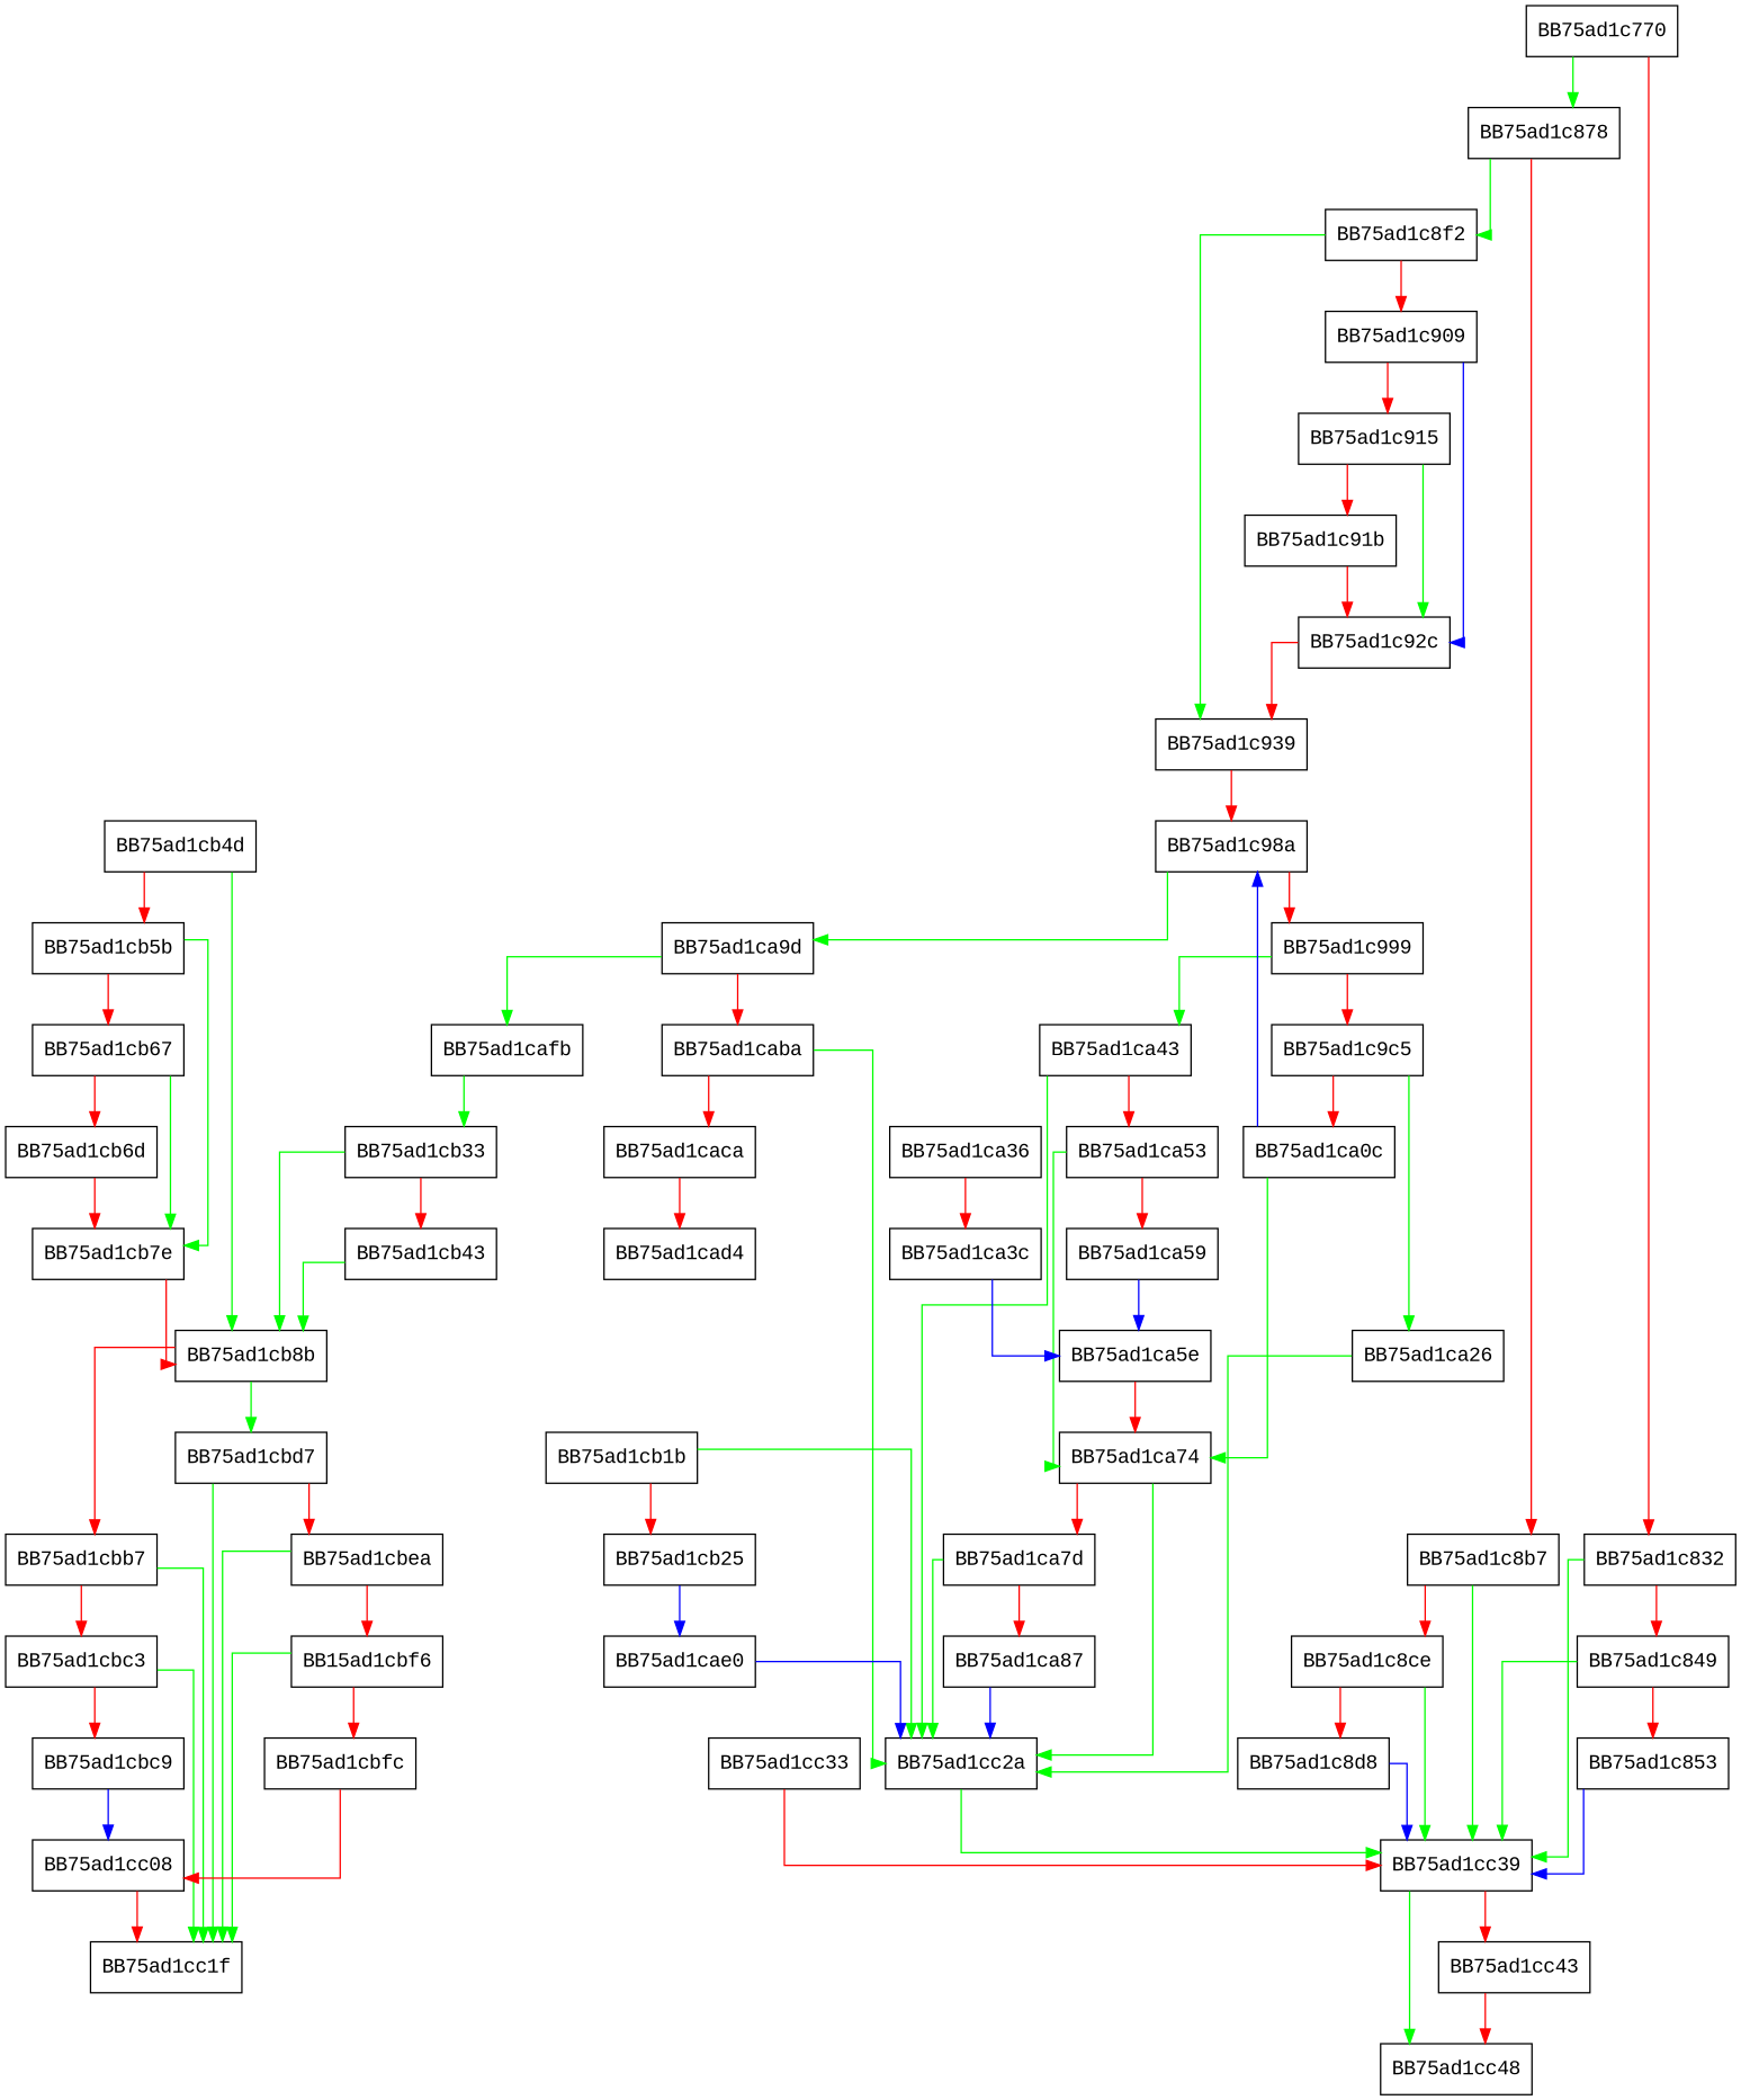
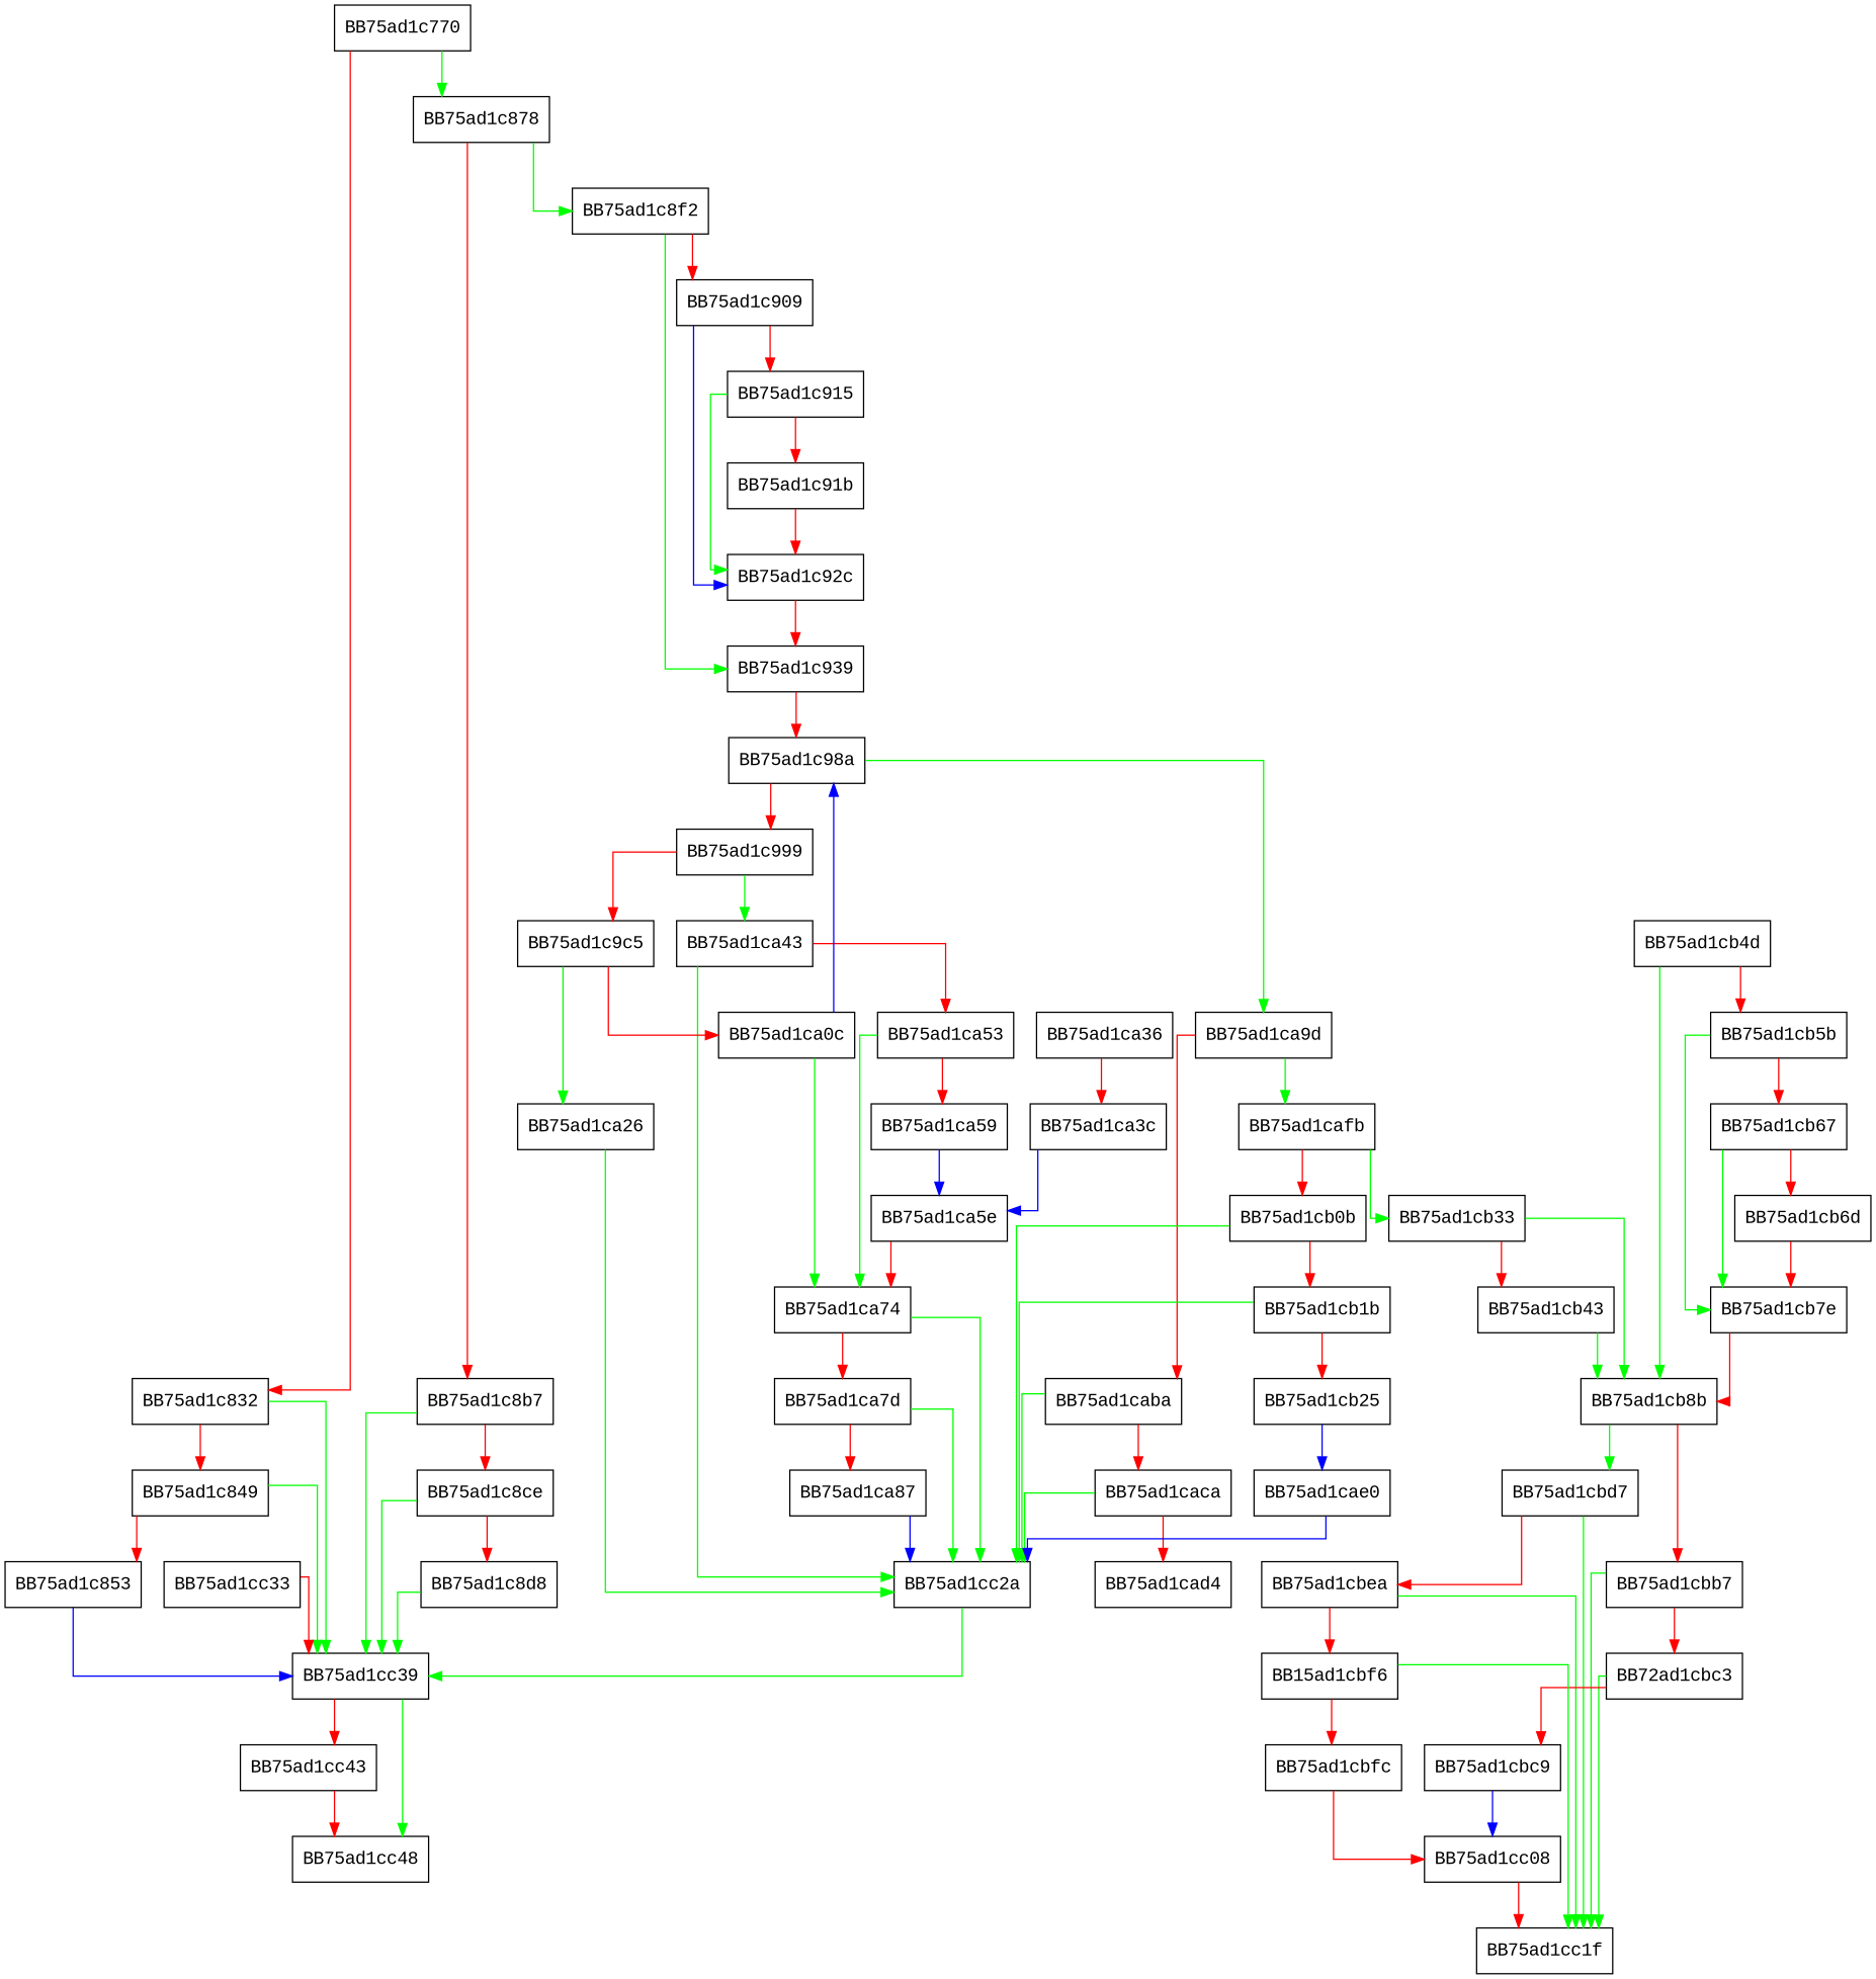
  digraph {
    fontname="Liberation Mono"
    splines=ortho
    node [fontname="Liberation Mono" shape=box]
    edge [color=red fontname="Liberation Mono"]
    BB75ad1c770
    BB75ad1c878
    BB75ad1c832
    BB75ad1c8f2
    BB75ad1c8b7
    BB75ad1cc39
    BB75ad1c849
    BB75ad1c939
    BB75ad1c909
    BB75ad1c8ce
    BB75ad1cc48
    BB75ad1cc43
    BB75ad1c853
    BB75ad1c98a
    BB75ad1c92c
    BB75ad1c915
    BB75ad1c8d8
    BB75ad1ca9d
    BB75ad1c999
    BB75ad1c91b
    BB75ad1cafb
    BB75ad1caba
    BB75ad1ca43
    BB75ad1c9c5
    BB75ad1cb33
+   BB75ad1cb0b
    BB75ad1cc2a
    BB75ad1caca
    BB75ad1ca53
    BB75ad1ca26
    BB75ad1ca0c
    BB75ad1ca74
    BB75ad1ca59
    BB75ad1ca36
    BB75ad1ca3c
    BB75ad1cc33
    BB75ad1ca7d
    BB75ad1ca5e
    BB75ad1ca87
    BB75ad1cb8b
    BB75ad1cb43
    BB75ad1cb1b
    BB75ad1cad4
    BB75ad1cae0
    BB75ad1cbd7
    BB75ad1cbb7
    BB75ad1cb25
    BB75ad1cc1f
    BB75ad1cbea
-   BB75ad1cbc3
+   BB75ad1cbc3 [label=BB72ad1cbc3]
    BB75ad1cb4d
    BB75ad1cb5b
    BB75ad1cb7e
    BB75ad1cb67
    BB75ad1cb6d
    n56 [label=BB15ad1cbf6]
    BB75ad1cbc9
    BB75ad1cc08
    BB75ad1cbfc
    BB75ad1c770 -> BB75ad1c878 [color=green]
    BB75ad1c770 -> BB75ad1c832
    BB75ad1c878 -> BB75ad1c8f2 [color=green]
    BB75ad1c878 -> BB75ad1c8b7
    BB75ad1c832 -> BB75ad1cc39 [color=green]
    BB75ad1c832 -> BB75ad1c849
    BB75ad1c8f2 -> BB75ad1c939 [color=green]
    BB75ad1c8f2 -> BB75ad1c909
    BB75ad1c8b7 -> BB75ad1cc39 [color=green]
    BB75ad1c8b7 -> BB75ad1c8ce
    BB75ad1cc39 -> BB75ad1cc48 [color=green]
    BB75ad1cc39 -> BB75ad1cc43
    BB75ad1c849 -> BB75ad1cc39 [color=green]
    BB75ad1c849 -> BB75ad1c853
    BB75ad1c939 -> BB75ad1c98a
    BB75ad1c909 -> BB75ad1c92c [color=blue]
    BB75ad1c909 -> BB75ad1c915
    BB75ad1c8ce -> BB75ad1cc39 [color=green]
    BB75ad1c8ce -> BB75ad1c8d8
    BB75ad1cc43 -> BB75ad1cc48
    BB75ad1c853 -> BB75ad1cc39 [color=blue]
    BB75ad1c98a -> BB75ad1ca9d [color=green]
    BB75ad1c98a -> BB75ad1c999
    BB75ad1c92c -> BB75ad1c939
    BB75ad1c915 -> BB75ad1c92c [color=green]
    BB75ad1c915 -> BB75ad1c91b
-   BB75ad1c8d8 -> BB75ad1cc39 [color=blue]
+   BB75ad1c8d8 -> BB75ad1cc39 [color=green]
    BB75ad1ca9d -> BB75ad1cafb [color=green]
    BB75ad1ca9d -> BB75ad1caba
    BB75ad1c999 -> BB75ad1ca43 [color=green]
    BB75ad1c999 -> BB75ad1c9c5
    BB75ad1c91b -> BB75ad1c92c
    BB75ad1cafb -> BB75ad1cb33 [color=green]
+   BB75ad1cafb -> BB75ad1cb0b
    BB75ad1caba -> BB75ad1cc2a [color=green]
    BB75ad1caba -> BB75ad1caca
    BB75ad1ca43 -> BB75ad1cc2a [color=green]
    BB75ad1ca43 -> BB75ad1ca53
    BB75ad1c9c5 -> BB75ad1ca26 [color=green]
    BB75ad1c9c5 -> BB75ad1ca0c
    BB75ad1cb33 -> BB75ad1cb8b [color=green]
    BB75ad1cb33 -> BB75ad1cb43
+   BB75ad1cb0b -> BB75ad1cc2a [color=green]
+   BB75ad1cb0b -> BB75ad1cb1b
    BB75ad1cc2a -> BB75ad1cc39 [color=green]
+   BB75ad1caca -> BB75ad1cc2a [color=green]
    BB75ad1caca -> BB75ad1cad4
    BB75ad1ca53 -> BB75ad1ca74 [color=green]
    BB75ad1ca53 -> BB75ad1ca59
    BB75ad1ca26 -> BB75ad1cc2a [color=green]
    BB75ad1ca0c -> BB75ad1c98a [color=blue]
    BB75ad1ca0c -> BB75ad1ca74 [color=green]
    BB75ad1ca74 -> BB75ad1cc2a [color=green]
    BB75ad1ca74 -> BB75ad1ca7d
    BB75ad1ca59 -> BB75ad1ca5e [color=blue]
    BB75ad1ca36 -> BB75ad1ca3c
    BB75ad1ca3c -> BB75ad1ca5e [color=blue]
    BB75ad1cc33 -> BB75ad1cc39
    BB75ad1ca7d -> BB75ad1cc2a [color=green]
    BB75ad1ca7d -> BB75ad1ca87
    BB75ad1ca5e -> BB75ad1ca74
    BB75ad1ca87 -> BB75ad1cc2a [color=blue]
    BB75ad1cb8b -> BB75ad1cbd7 [color=green]
    BB75ad1cb8b -> BB75ad1cbb7
    BB75ad1cb43 -> BB75ad1cb8b [color=green]
    BB75ad1cb1b -> BB75ad1cc2a [color=green]
    BB75ad1cb1b -> BB75ad1cb25
    BB75ad1cae0 -> BB75ad1cc2a [color=blue]
    BB75ad1cbd7 -> BB75ad1cc1f [color=green]
    BB75ad1cbd7 -> BB75ad1cbea
    BB75ad1cbb7 -> BB75ad1cc1f [color=green]
    BB75ad1cbb7 -> BB75ad1cbc3
    BB75ad1cb25 -> BB75ad1cae0 [color=blue]
    BB75ad1cbea -> BB75ad1cc1f [color=green]
    BB75ad1cbea -> n56
    BB75ad1cbc3 -> BB75ad1cc1f [color=green]
    BB75ad1cbc3 -> BB75ad1cbc9
    BB75ad1cb4d -> BB75ad1cb8b [color=green]
    BB75ad1cb4d -> BB75ad1cb5b
    BB75ad1cb5b -> BB75ad1cb7e [color=green]
    BB75ad1cb5b -> BB75ad1cb67
    BB75ad1cb7e -> BB75ad1cb8b
    BB75ad1cb67 -> BB75ad1cb7e [color=green]
    BB75ad1cb67 -> BB75ad1cb6d
    BB75ad1cb6d -> BB75ad1cb7e
    n56 -> BB75ad1cc1f [color=green]
    n56 -> BB75ad1cbfc
    BB75ad1cbc9 -> BB75ad1cc08 [color=blue]
    BB75ad1cc08 -> BB75ad1cc1f
    BB75ad1cbfc -> BB75ad1cc08
  }
